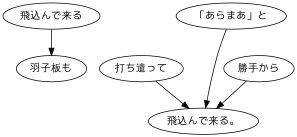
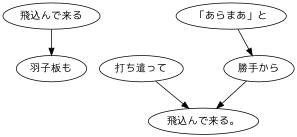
  digraph {
    fontname="Liberation Mono"
    node [fontname="Liberation Mono"]
    edge [fontname="Liberation Mono"]
    n1 [label="飛込んで来る"]
    n2 [label="羽子板も"]
    n3 [label="打ち遣って"]
    n4 [label="飛込んで来る。"]
    n5 [label="勝手から"]
    n6 [label="「あらまあ」と"]
    n1 -> n2
    n3 -> n4
    n5 -> n4
-   n6 -> n4
+   n6 -> n5
  }
